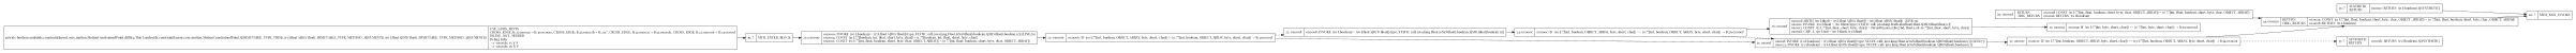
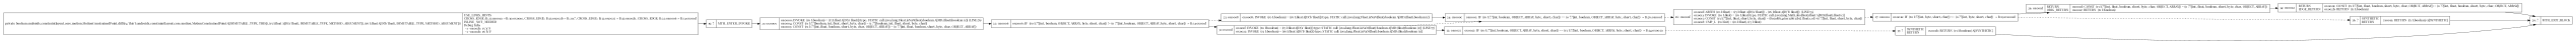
  digraph {
    fontname="Playfair Display"
    rankdir=LR
    node [fontname="Playfair Display" shape=record]
    edge [fontname="Playfair Display"]
-   n1 [label="{19\:\ ?|MTH_ENTER_BLOCK\l}"]
+   n1 [label="{19\:\ ?|MTH_ENTER_INVOKE\l}"]
    n2 [label="{21\:\ 0x0000|0x0000: INVOKE  (r0 I:boolean) = (r5 I:float A[D('a' float)]) type: STATIC call: java.lang.Float.isNaN(float):boolean A[MD:(float):boolean (c)] (LINE:76)\l0x0004: CONST  (r1 I:??[boolean, int, float, short, byte, char]) = (1 ??[boolean, int, float, short, byte, char]) \l0x0005: CONST  (r2 I:??[int, float, boolean, short, byte, char, OBJECT, ARRAY]) = (0 ??[int, float, boolean, short, byte, char, OBJECT, ARRAY]) \l}"]
    n3 [label="{22\:\ 0x0006|0x0006: IF  (r0 I:??[int, boolean, OBJECT, ARRAY, byte, short, char]) != (0 ??[int, boolean, OBJECT, ARRAY, byte, short, char])  \-\> B:31:0x001f \l}"]
    n4 [label="{23\:\ 0x0008|0x0008: INVOKE  (r0 I:boolean) = (r6 I:float A[D('b' float)]) type: STATIC call: java.lang.Float.isNaN(float):boolean A[MD:(float):boolean (c)]\l}"]
    n5 [label="{31\:\ 0x001f|0x001f: INVOKE  (r0 I:boolean) = (r5 I:float A[D('a' float)]) type: STATIC call: java.lang.Float.isNaN(float):boolean A[MD:(float):boolean (c)] (LINE:77)\l0x0023: INVOKE  (r3 I:boolean) = (r6 I:float A[D('b' float)]) type: STATIC call: java.lang.Float.isNaN(float):boolean A[MD:(float):boolean (c)]\l}"]
    n6 [label="{24\:\ 0x000c|0x000c: IF  (r0 I:??[int, boolean, OBJECT, ARRAY, byte, short, char]) == (0 ??[int, boolean, OBJECT, ARRAY, byte, short, char])  \-\> B:26:0x000f \l}"]
    n7 [label="{32\:\ 0x0027|0x0027: IF  (r0 I:??[int, boolean, OBJECT, ARRAY, byte, short, char]) == (r3 I:??[int, boolean, OBJECT, ARRAY, byte, short, char])  \-\> B:34:0x002a \l}"]
    n8 [label="{26\:\ 0x000f|0x000f: ARITH  (r0 I:float) = (r5 I:float A[D('a' float)]) \- (r6 I:float A[D('b' float)])  (LINE:79)\l0x0011: INVOKE  (r0 I:float) = (r0 I:float) type: STATIC call: java.lang.Math.abs(float):float A[MD:(float):float (c)]\l0x0015: CONST  (r3 I:??[int, float, short, byte, char]) = (897988541(0x358637bd, float:1.0E\-6) ??[int, float, short, byte, char]) \l0x0018: CMP_L  (r0 I:int) = (r0 I:float), (r3 I:float) \l}"]
    n9 [label="{27\:\ 0x001a|0x001a: IF  (r0 I:??[int, byte, short, char]) \<= (0 ??[int, byte, short, char])  \-\> B:29:0x001d \l}"]
    n10 [label="{29\:\ 0x001d|RETURN\lORIG_RETURN\l|0x001d: CONST  (r1 I:??[int, float, boolean, short, byte, char, OBJECT, ARRAY]) = (0 ??[int, float, boolean, short, byte, char, OBJECT, ARRAY]) \l0x001e: RETURN  (r1 I:boolean) \l}"]
    n11 [label="{36\:\ ?|SYNTHETIC\lRETURN\l|0x001e: RETURN  (r1 I:boolean) A[SYNTHETIC]\l}"]
-   n12 [label="{34\:\ 0x002a|RETURN\lORIG_RETURN\l|0x002a: CONST  (r1 I:??[int, float, boolean, short, byte, char, OBJECT, ARRAY]) = (0 ??[int, float, boolean, short, byte, char, OBJECT, ARRAY]) \l0x002b: RETURN  (r1 I:boolean) \l}"]
-   n13 [label="{20\:\ ?|MTH_EXIT_INVOKE\l}"]
+   n12 [label="{34\:\ 0x002a|RETURN\lEDGE_RETURN\l|0x002a: CONST  (r1 I:??[int, float, boolean, short, byte, char, OBJECT, ARRAY]) = (0 ??[int, float, boolean, short, byte, char, OBJECT, ARRAY]) \l0x002b: RETURN  (r1 I:boolean) \l}"]
+   n13 [label="{20\:\ ?|MTH_EXIT_BLOCK\l}"]
    n14 [label="{37\:\ ?|SYNTHETIC\lRETURN\l|0x002b: RETURN  (r1 I:boolean) A[SYNTHETIC]\l}"]
    n15 [label="{private boolean androidx.constraintlayout.core.motion.MotionConstrainedPoint.diff((r4 'this' I:androidx.constraintlayout.core.motion.MotionConstrainedPoint A[IMMUTABLE_TYPE, THIS]), (r5 I:float A[D('a' float), IMMUTABLE_TYPE, METHOD_ARGUMENT]), (r6 I:float A[D('b' float), IMMUTABLE_TYPE, METHOD_ARGUMENT]))  | USE_LINES_HINTS\lCROSS_EDGE: B:27:0x001a \-\> B:30:0x001e, CROSS_EDGE: B:35:0x002b \-\> B:20:?, CROSS_EDGE: B:32:0x0027 \-\> B:35:0x002b, CROSS_EDGE: B:22:0x0006 \-\> B:31:0x001f\lINLINE_NOT_NEEDED\lDebug Info:\l  \-1 \-0x002b: r5 'a' F\l  \-1 \-0x002b: r6 'b' F\l}"]
    n1 -> n2
    n2 -> n3
    n3 -> n4 [style=dashed]
    n3 -> n5
    n4 -> n6
    n5 -> n7
-   n6 -> n5 [style=dashed]
-   n6 -> n8
-   n7 -> n12
+   n5 -> n6 [style=dashed]
+   n6 -> n8 [style=dashed]
    n7 -> n14 [style=dashed]
-   n8 -> n9
+   n8 -> n9 [style=dashed]
+   n9 -> n10
+   n9 -> n11 [style=dashed]
    n10 -> n12
    n11 -> n13
    n12 -> n13
+   n14 -> n13
    n15 -> n1
  }
